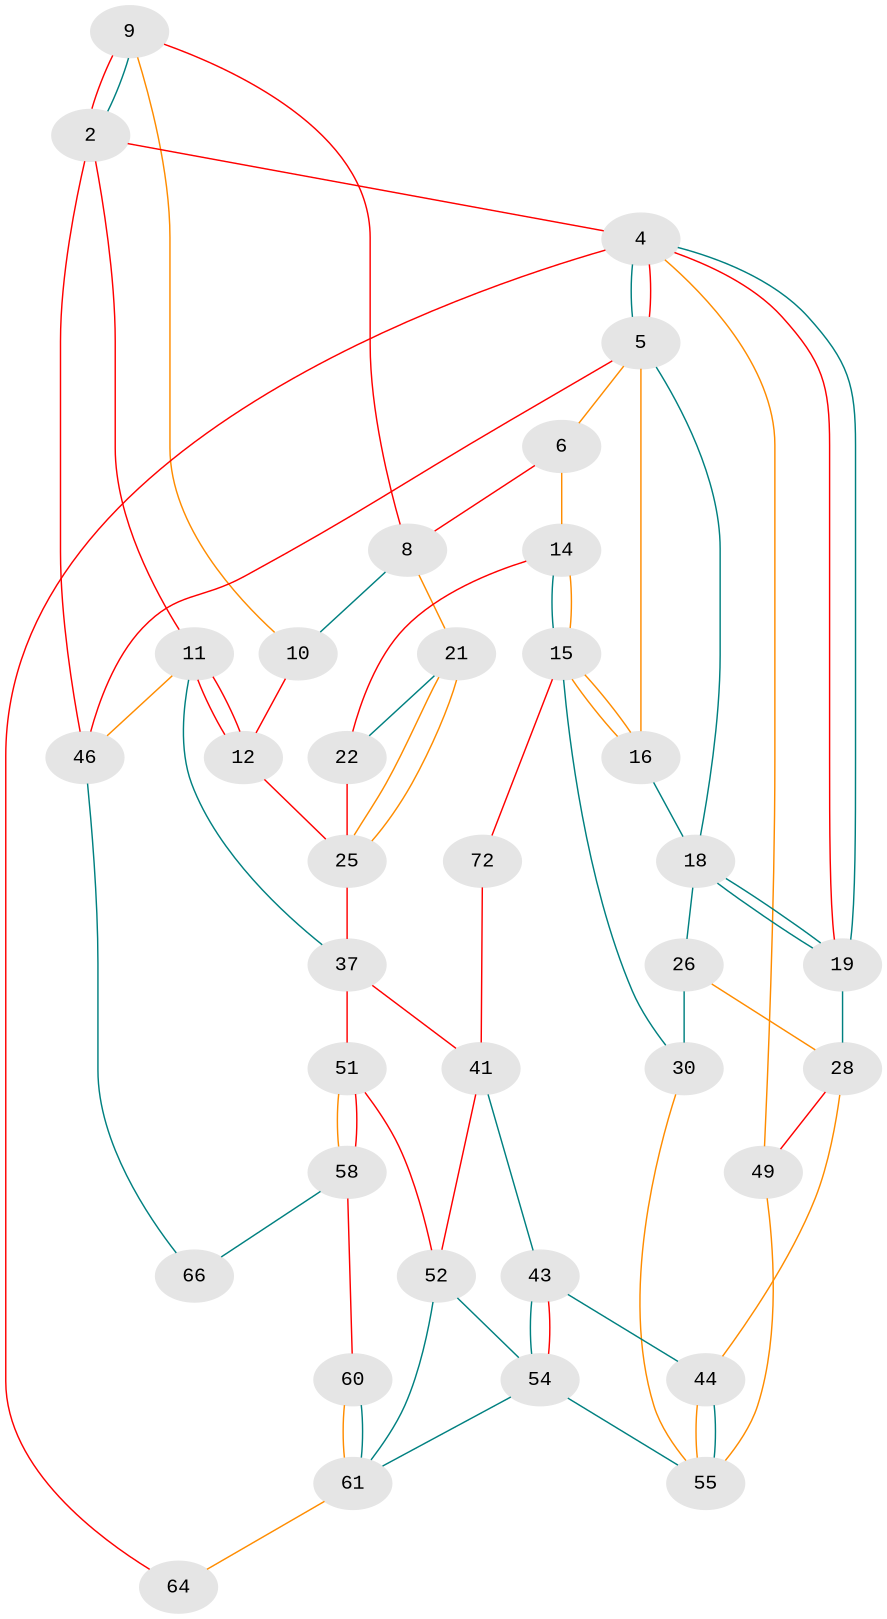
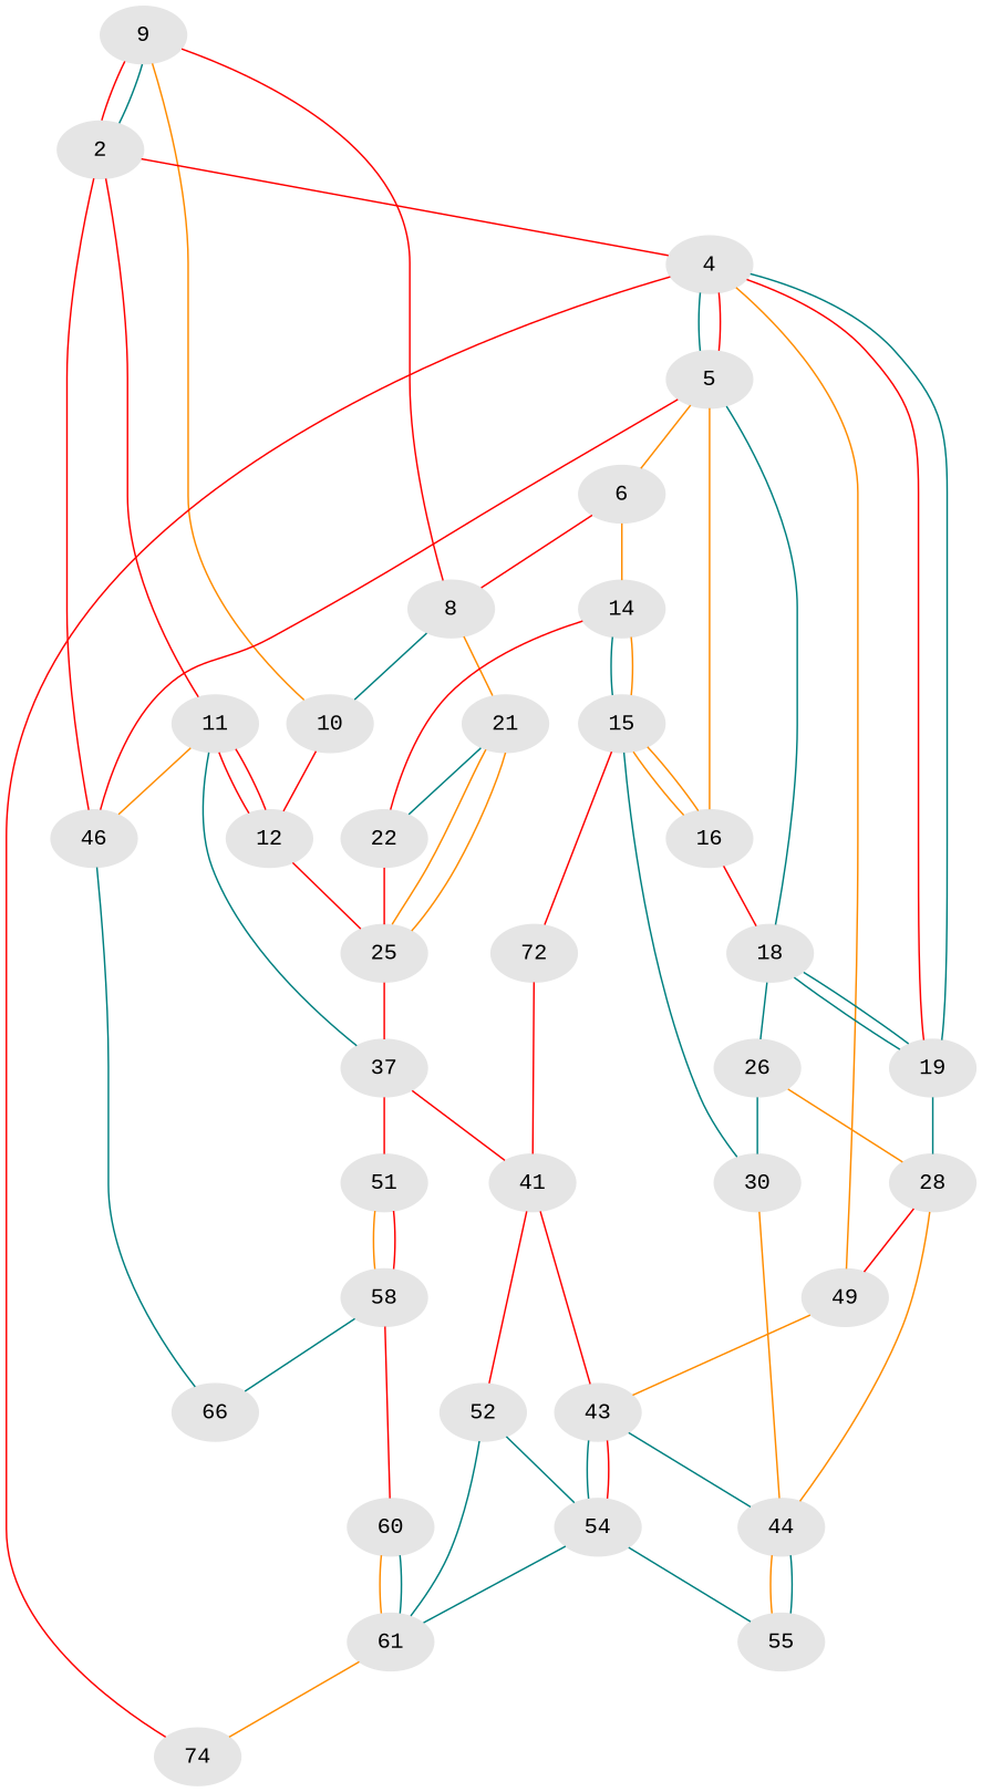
  graph {
    fontname="Liberation Mono"
    node [color=gray90 fontname="Liberation Mono" style=filled]
    edge [color=red fontname="Liberation Mono"]
    n1 [label=9 super="+7"]
    2 [super="+3"]
    8 [super="+20"]
    10 [super="+13"]
    4 [super="+50"]
    11 [super="+36"]
    46 [super="+47"]
    21
    12
    5 [super="+17"]
    19
    49 [super="+56"]
-   64 [super="+66"]
+   64 [super="+66" label=74]
    37 [super="+38"]
    n15 [label=66 super="+65"]
    6 [super="+9"]
    16
    18 [super="+24"]
    28 [super="+48"]
    55
    14 [super="+23"]
    26 [super="+27"]
    15 [super="+29"]
    22 [super="+33"]
    25 [super="+35"]
    41 [super="+42"]
    51
    30 [super="+39"]
    n29 [label=72 super="+40"]
    44 [super="+45"]
    43
    52 [super="+53"]
    58 [super="+59"]
    54 [super="+57"]
    61 [super="+63"]
    60
    n1 -- 2
    n1 -- 2 [color=teal]
    n1 -- 8
    n1 -- 10 [color=darkorange]
    2 -- 4
    2 -- 11
    2 -- 46
    8 -- 10 [color=teal]
    8 -- 21 [color=darkorange]
    10 -- 12
    4 -- 5 [color=teal]
    4 -- 5
    4 -- 19
    4 -- 19 [color=teal]
    4 -- 49 [color=darkorange]
    4 -- 64
    11 -- 46 [color=darkorange]
    11 -- 12
    11 -- 12
    11 -- 37 [color=teal]
    46 -- n15 [color=teal weight=2]
    21 -- 22 [color=teal]
    21 -- 25 [color=darkorange]
    21 -- 25 [color=darkorange]
    12 -- 25
    5 -- 46
    5 -- 6 [color=darkorange]
    5 -- 16 [color=darkorange]
    5 -- 18 [color=teal]
    19 -- 28 [color=teal]
-   49 -- 55 [color=darkorange]
+   49 -- 43 [color=darkorange]
    37 -- 41
    37 -- 51
    6 -- 8
    6 -- 14 [color=darkorange]
-   16 -- 18 [color=teal]
+   16 -- 18
    18 -- 19 [color=teal]
    18 -- 19 [color=teal]
    18 -- 26 [color=teal]
    28 -- 49
    28 -- 44 [color=darkorange]
    14 -- 15 [color=teal]
    14 -- 15 [color=darkorange]
    14 -- 22
    26 -- 28 [color=darkorange]
    26 -- 30 [color=teal weight=2]
    15 -- 16 [color=darkorange]
    15 -- 16 [color=darkorange]
    15 -- 30 [color=teal]
    15 -- n29
    22 -- 25
    25 -- 37
-   41 -- 43 [color=teal]
+   41 -- 43
    41 -- 52
-   51 -- 52
    51 -- 58 [color=darkorange]
    51 -- 58
-   30 -- 55 [color=darkorange]
+   30 -- 44 [color=darkorange]
    n29 -- 41
    44 -- 55 [color=darkorange]
    44 -- 55 [color=teal]
    43 -- 44 [color=teal]
    43 -- 54 [color=teal]
    43 -- 54
    52 -- 54 [color=teal]
    52 -- 61 [color=teal]
    58 -- n15 [color=teal weight=2]
    58 -- 60
    54 -- 55 [color=teal]
    54 -- 61 [color=teal]
    61 -- 64 [color=darkorange]
    60 -- 61 [color=darkorange]
    60 -- 61 [color=teal]
  }
